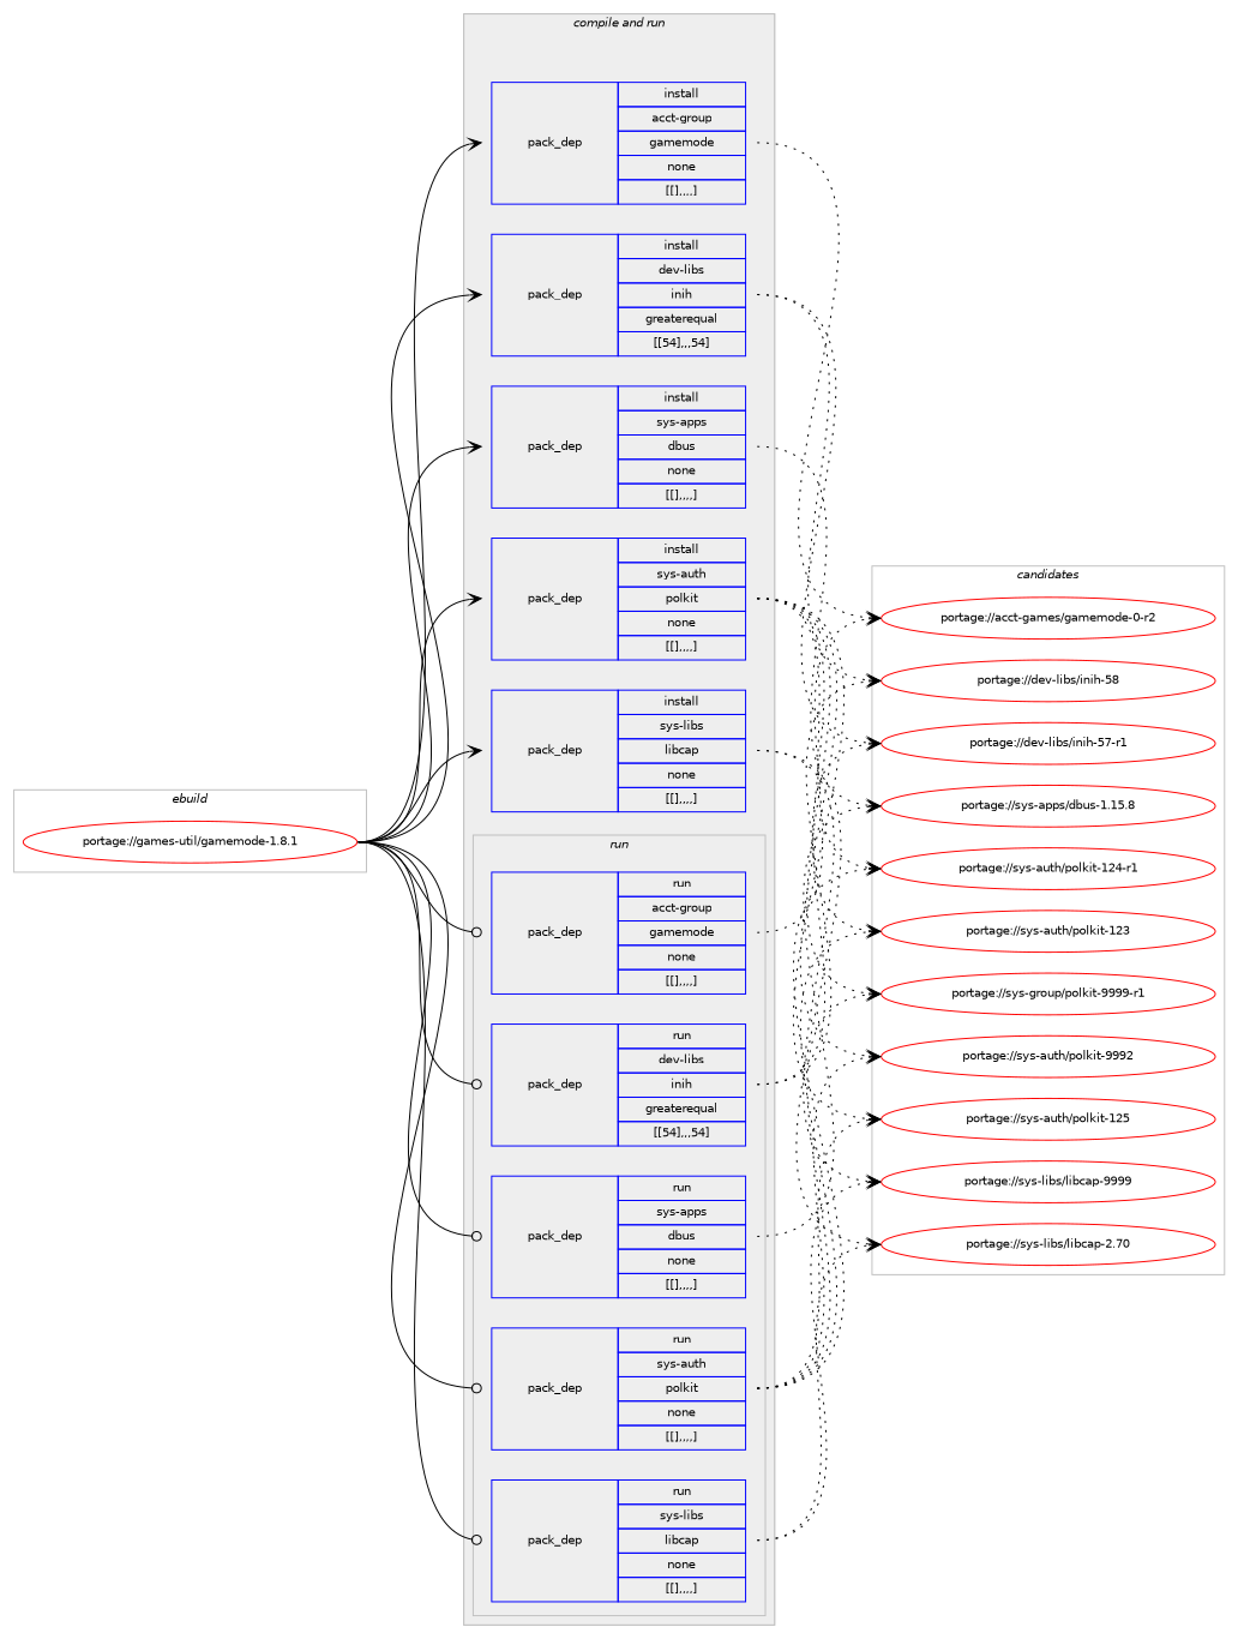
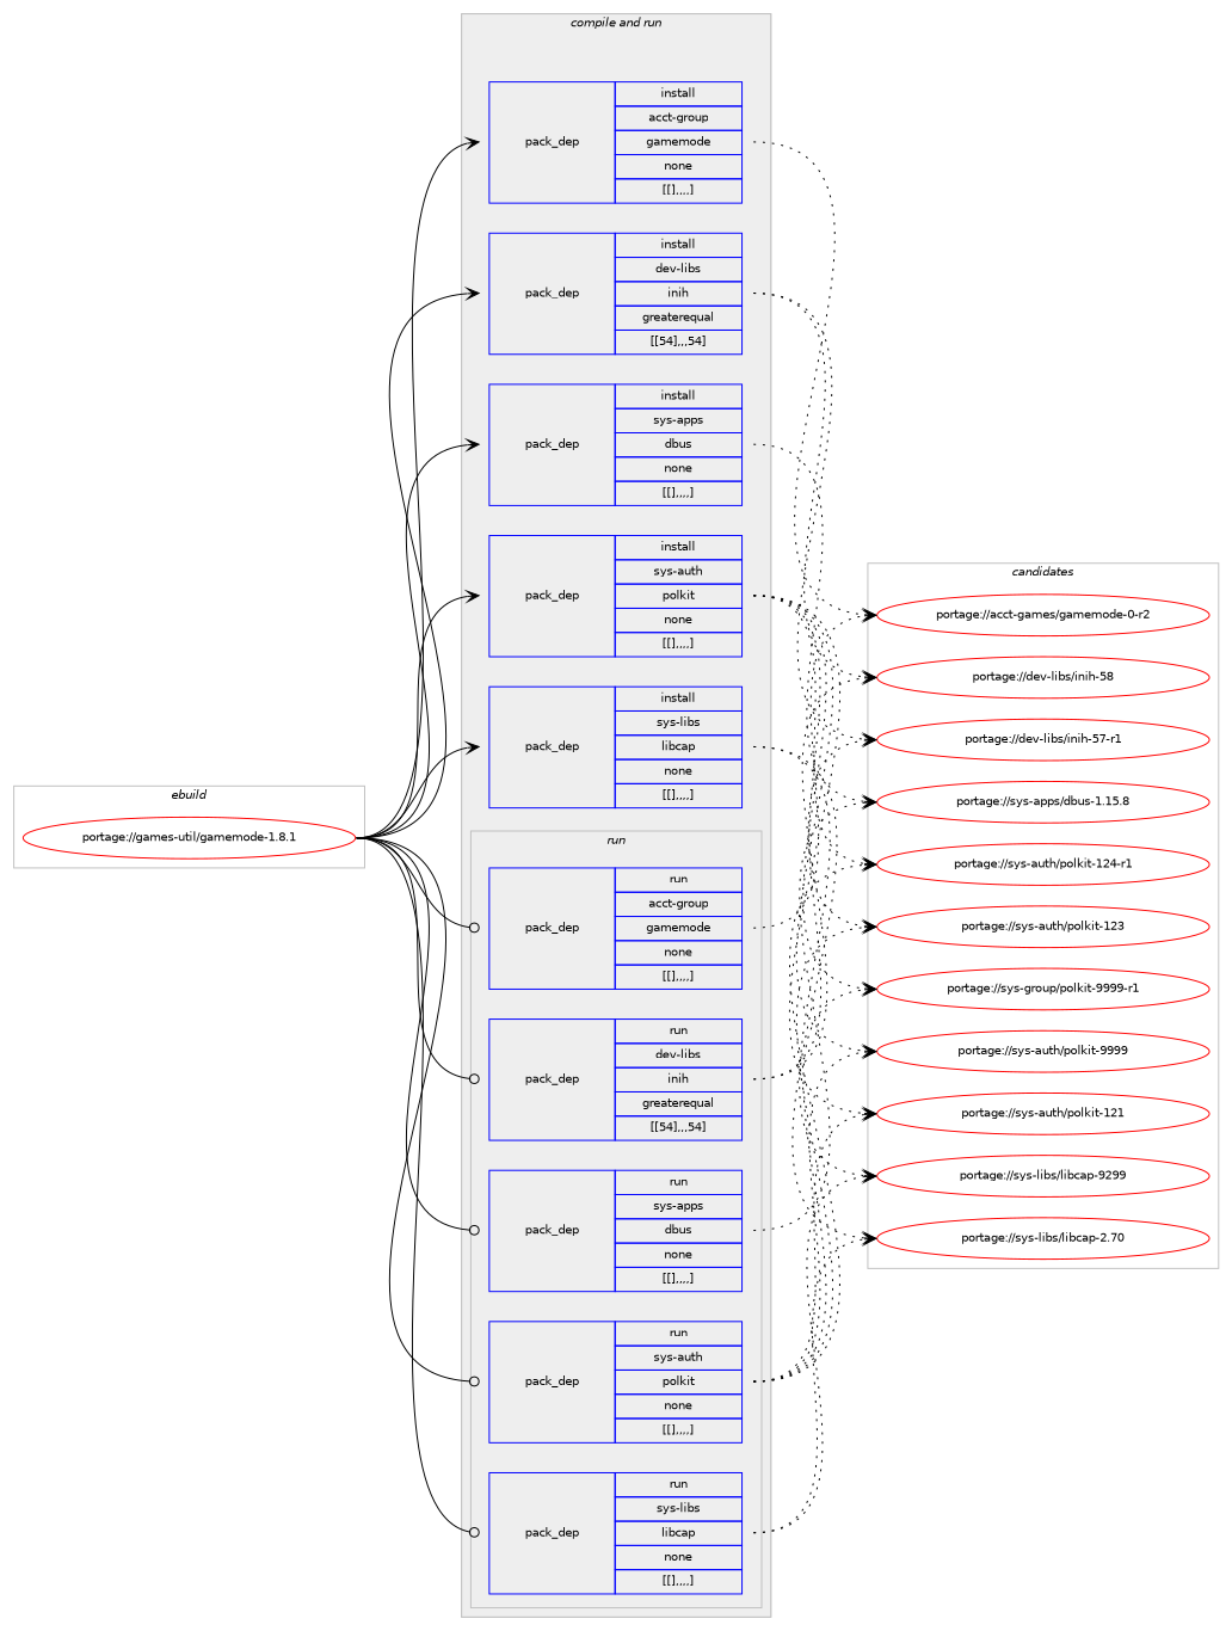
  digraph {
    compound=true
    concentrate=true
    fontname=Helvetica
    fontsize=10
    newrank=true
    rankdir=LR
    ranksep=1.5
    node [color=red fontname=Helvetica fontsize=10]
    edge [arrowhead=vee headport=w style=dotted tailport=e weight=100]
    n1 [label="portage://games-util/gamemode-1.8.1" width=4]
    n2 [color=blue label=<<TABLE BORDER="0" CELLBORDER="1" CELLSPACING="0" CELLPADDING="4" WIDTH="220"><TR><TD ROWSPAN="6" CELLPADDING="30">pack_dep</TD></TR><TR><TD WIDTH="110">install</TD></TR><TR><TD>acct-group</TD></TR><TR><TD>gamemode</TD></TR><TR><TD>none</TD></TR><TR><TD>[[],,,,]</TD></TR></TABLE>> shape=none]
    n3 [color=blue label=<<TABLE BORDER="0" CELLBORDER="1" CELLSPACING="0" CELLPADDING="4" WIDTH="220"><TR><TD ROWSPAN="6" CELLPADDING="30">pack_dep</TD></TR><TR><TD WIDTH="110">install</TD></TR><TR><TD>dev-libs</TD></TR><TR><TD>inih</TD></TR><TR><TD>greaterequal</TD></TR><TR><TD>[[54],,,54]</TD></TR></TABLE>> shape=none]
    n4 [color=blue label=<<TABLE BORDER="0" CELLBORDER="1" CELLSPACING="0" CELLPADDING="4" WIDTH="220"><TR><TD ROWSPAN="6" CELLPADDING="30">pack_dep</TD></TR><TR><TD WIDTH="110">install</TD></TR><TR><TD>sys-apps</TD></TR><TR><TD>dbus</TD></TR><TR><TD>none</TD></TR><TR><TD>[[],,,,]</TD></TR></TABLE>> shape=none]
    n5 [color=blue label=<<TABLE BORDER="0" CELLBORDER="1" CELLSPACING="0" CELLPADDING="4" WIDTH="220"><TR><TD ROWSPAN="6" CELLPADDING="30">pack_dep</TD></TR><TR><TD WIDTH="110">install</TD></TR><TR><TD>sys-auth</TD></TR><TR><TD>polkit</TD></TR><TR><TD>none</TD></TR><TR><TD>[[],,,,]</TD></TR></TABLE>> shape=none]
    n6 [color=blue label=<<TABLE BORDER="0" CELLBORDER="1" CELLSPACING="0" CELLPADDING="4" WIDTH="220"><TR><TD ROWSPAN="6" CELLPADDING="30">pack_dep</TD></TR><TR><TD WIDTH="110">install</TD></TR><TR><TD>sys-libs</TD></TR><TR><TD>libcap</TD></TR><TR><TD>none</TD></TR><TR><TD>[[],,,,]</TD></TR></TABLE>> shape=none]
    n7 [color=blue label=<<TABLE BORDER="0" CELLBORDER="1" CELLSPACING="0" CELLPADDING="4" WIDTH="220"><TR><TD ROWSPAN="6" CELLPADDING="30">pack_dep</TD></TR><TR><TD WIDTH="110">run</TD></TR><TR><TD>acct-group</TD></TR><TR><TD>gamemode</TD></TR><TR><TD>none</TD></TR><TR><TD>[[],,,,]</TD></TR></TABLE>> shape=none]
    n8 [color=blue label=<<TABLE BORDER="0" CELLBORDER="1" CELLSPACING="0" CELLPADDING="4" WIDTH="220"><TR><TD ROWSPAN="6" CELLPADDING="30">pack_dep</TD></TR><TR><TD WIDTH="110">run</TD></TR><TR><TD>dev-libs</TD></TR><TR><TD>inih</TD></TR><TR><TD>greaterequal</TD></TR><TR><TD>[[54],,,54]</TD></TR></TABLE>> shape=none]
    n9 [color=blue label=<<TABLE BORDER="0" CELLBORDER="1" CELLSPACING="0" CELLPADDING="4" WIDTH="220"><TR><TD ROWSPAN="6" CELLPADDING="30">pack_dep</TD></TR><TR><TD WIDTH="110">run</TD></TR><TR><TD>sys-apps</TD></TR><TR><TD>dbus</TD></TR><TR><TD>none</TD></TR><TR><TD>[[],,,,]</TD></TR></TABLE>> shape=none]
    n10 [color=blue label=<<TABLE BORDER="0" CELLBORDER="1" CELLSPACING="0" CELLPADDING="4" WIDTH="220"><TR><TD ROWSPAN="6" CELLPADDING="30">pack_dep</TD></TR><TR><TD WIDTH="110">run</TD></TR><TR><TD>sys-auth</TD></TR><TR><TD>polkit</TD></TR><TR><TD>none</TD></TR><TR><TD>[[],,,,]</TD></TR></TABLE>> shape=none]
    n11 [color=blue label=<<TABLE BORDER="0" CELLBORDER="1" CELLSPACING="0" CELLPADDING="4" WIDTH="220"><TR><TD ROWSPAN="6" CELLPADDING="30">pack_dep</TD></TR><TR><TD WIDTH="110">run</TD></TR><TR><TD>sys-libs</TD></TR><TR><TD>libcap</TD></TR><TR><TD>none</TD></TR><TR><TD>[[],,,,]</TD></TR></TABLE>> shape=none]
    n12 [label="portage://acct-games/gamemode-0-r2" width=4]
    n13 [label="portage://dev-libs/inih-58" width=4]
    n14 [label="portage://dev-libs/inih-57-r1" width=4]
    n15 [label="portage://sys-apps/dbus-1.15.8" width=4]
    n16 [label="portage://sys-group/polkit-9999-r1" width=4]
-   n17 [label="portage://sys-auth/polkit-9992" width=4]
-   n18 [label="portage://sys-auth/polkit-125" width=4]
+   n17 [label="portage://sys-auth/polkit-9999" width=4]
+   n18 [label="portage://sys-auth/polkit-121" width=4]
    n19 [label="portage://sys-auth/polkit-124-r1" width=4]
    n20 [label="portage://sys-auth/polkit-123" width=4]
-   n21 [label="portage://sys-libs/libcap-9999" width=4]
+   n21 [label="portage://sys-libs/libcap-9299" width=4]
    n22 [label="portage://sys-libs/libcap-2.70" width=4]
    subgraph cluster_1 {
      color=gray
      label=<<i>ebuild</i>>
      n1
    }
    subgraph cluster_2 {
      color=gray
      label=<<i>dependencies</i>>
      subgraph cluster_3 {
        color=gray
        fillcolor="#eeeeee"
        label=<<i>compile</i>>
        style=filled
        subgraph sub_4 {
          color=gray
          fillcolor="#eeeeee"
          label=<<i>compile</i>>
          style=filled
          n2
        }
        subgraph sub_5 {
          color=gray
          fillcolor="#eeeeee"
          label=<<i>compile</i>>
          style=filled
          n3
        }
        subgraph sub_6 {
          color=gray
          fillcolor="#eeeeee"
          label=<<i>compile</i>>
          style=filled
          n4
        }
        subgraph sub_7 {
          color=gray
          fillcolor="#eeeeee"
          label=<<i>compile</i>>
          style=filled
          n5
        }
        subgraph sub_8 {
          color=gray
          fillcolor="#eeeeee"
          label=<<i>compile</i>>
          style=filled
          n6
        }
      }
      subgraph cluster_9 {
        color=gray
        fillcolor="#eeeeee"
        label=<<i>compile and run</i>>
        style=filled
      }
      subgraph cluster_10 {
        color=gray
        fillcolor="#eeeeee"
        label=<<i>run</i>>
        style=filled
        subgraph sub_11 {
          color=gray
          fillcolor="#eeeeee"
          label=<<i>run</i>>
          style=filled
          n7
        }
        subgraph sub_12 {
          color=gray
          fillcolor="#eeeeee"
          label=<<i>run</i>>
          style=filled
          n8
        }
        subgraph sub_13 {
          color=gray
          fillcolor="#eeeeee"
          label=<<i>run</i>>
          style=filled
          n9
        }
        subgraph sub_14 {
          color=gray
          fillcolor="#eeeeee"
          label=<<i>run</i>>
          style=filled
          n10
        }
        subgraph sub_15 {
          color=gray
          fillcolor="#eeeeee"
          label=<<i>run</i>>
          style=filled
          n11
        }
      }
    }
    subgraph cluster_16 {
      color=gray
      label=<<i>candidates</i>>
      rank=same
      subgraph sub_17 {
        color=black
        label=<<i>candidates</i>>
        nodesep=1
        rank=same
        n12
      }
      subgraph sub_18 {
        color=black
        label=<<i>candidates</i>>
        nodesep=1
        rank=same
        n13
        n14
      }
      subgraph sub_19 {
        color=black
        label=<<i>candidates</i>>
        nodesep=1
        rank=same
        n15
      }
      subgraph sub_20 {
        color=black
        label=<<i>candidates</i>>
        nodesep=1
        rank=same
        n16
        n17
        n18
        n19
        n20
      }
      subgraph sub_21 {
        color=black
        label=<<i>candidates</i>>
        nodesep=1
        rank=same
        n21
        n22
      }
      subgraph sub_22 {
        color=black
        label=<<i>candidates</i>>
        nodesep=1
        rank=same
        n12
      }
      subgraph sub_23 {
        color=black
        label=<<i>candidates</i>>
        nodesep=1
        rank=same
        n15
      }
      subgraph sub_24 {
        color=black
        label=<<i>candidates</i>>
        nodesep=1
        rank=same
        n13
        n14
      }
      subgraph sub_25 {
        color=black
        label=<<i>candidates</i>>
        nodesep=1
        rank=same
        n16
        n17
        n18
        n19
        n20
      }
      subgraph sub_26 {
        color=black
        label=<<i>candidates</i>>
        nodesep=1
        rank=same
        n21
        n22
      }
    }
    n1 -> n2 [style=solid weight=20]
    n1 -> n3 [style=solid weight=20]
    n1 -> n4 [style=solid weight=20]
    n1 -> n5 [style=solid weight=20]
    n1 -> n6 [style=solid weight=20]
    n1 -> n7 [arrowhead=odot style=solid weight=20]
    n1 -> n8 [arrowhead=odot style=solid weight=20]
    n1 -> n9 [arrowhead=odot style=solid weight=20]
    n1 -> n10 [arrowhead=odot style=solid weight=20]
    n1 -> n11 [arrowhead=odot style=solid weight=20]
    n2 -> n12
    n3 -> n13
    n3 -> n14
    n4 -> n15
    n5 -> n16
    n5 -> n17
    n5 -> n18
    n5 -> n19
    n5 -> n20
    n6 -> n21
    n6 -> n22
    n7 -> n12
    n8 -> n13
    n8 -> n14
    n9 -> n15
    n10 -> n16
    n10 -> n17
    n10 -> n18
    n10 -> n19
    n10 -> n20
    n11 -> n21
    n11 -> n22
  }
